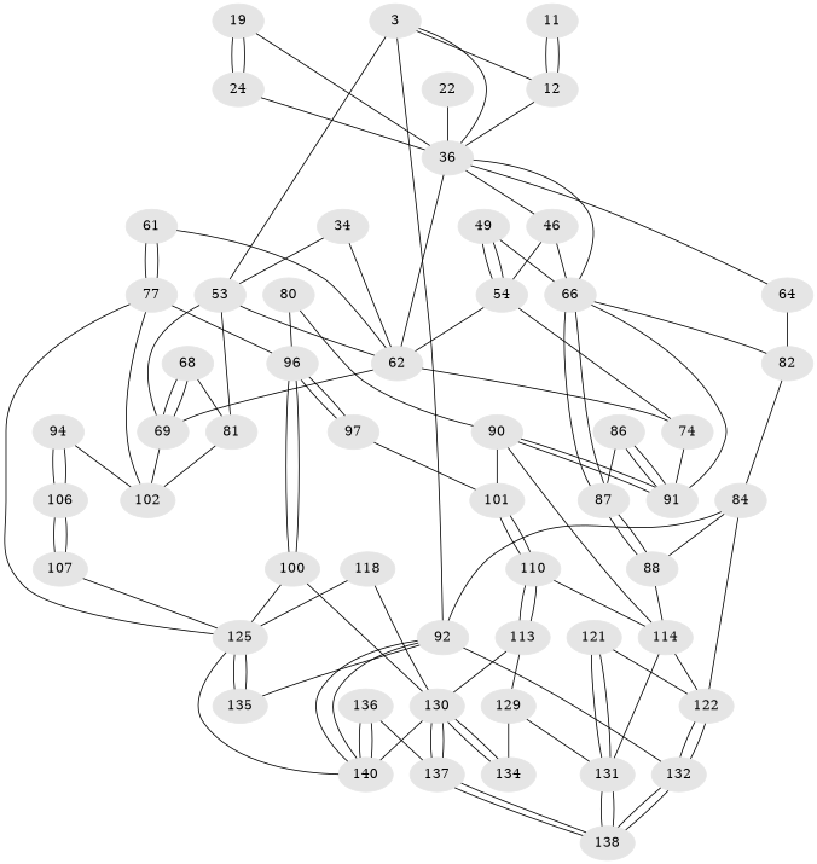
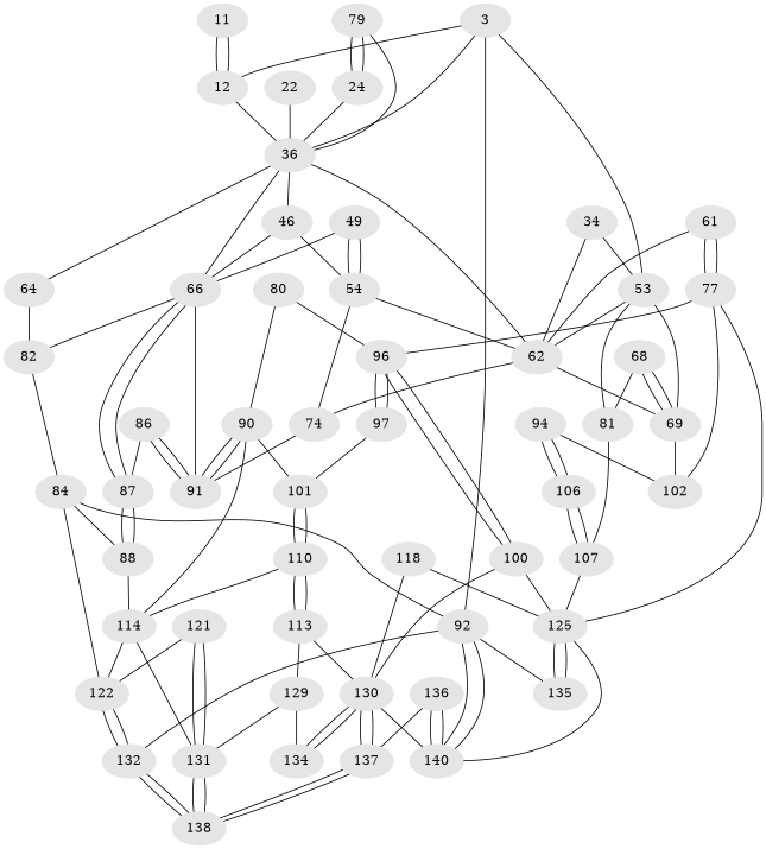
  graph {
    node [color=gray90 style=filled]
    3 [super="+2"]
    12 [super="+4"]
    36 [super="+35+27"]
    53 [super="+33+29"]
    92 [super="+85"]
    62 [super="+58+40"]
    46 [super="+43"]
    64 [super="+63"]
    66 [super="+65+50+51"]
    69 [super="+57+56+59"]
    81 [super="+52"]
    132
    135 [super="+93"]
    140 [super="+139+127"]
    11 [super="+5"]
    74 [super="+55+73"]
-   19 [super="+17"]
+   19 [super="+17" label=79]
    24 [super="+16"]
    22
    34
    54 [super="+48"]
    82 [super="+67"]
    87
    91 [super="+76"]
    49
    102 [super="+95+70"]
    61 [super="+60"]
    77 [super="+72"]
    96 [super="+78+79"]
    125 [super="+108+109+98+99"]
    84 [super="+83"]
    88
    68
    80
    90 [super="+89"]
    97
    100
    114 [super="+111"]
    101
    122 [super="+115"]
    86
    131 [super="+130+119+120"]
    110
    138
    94
    106
    107 [super="+105"]
    n48 [label=130 super="+124+117+123"]
    134
    137
    113
    129 [super="+128"]
    118 [super="+116"]
    121
    136
    3 -- 12
    3 -- 36
    3 -- 53 [weight=2]
    3 -- 92 [weight=2]
    12 -- 36
    36 -- 62 [weight=2]
    36 -- 46 [weight=2]
    36 -- 64
    36 -- 66
    53 -- 62
    53 -- 69 [weight=2]
    53 -- 81 [weight=2]
    92 -- 132
    92 -- 135
    92 -- 140
    92 -- 140
    62 -- 69
    62 -- 74 [weight=2]
    46 -- 66
    46 -- 54 [weight=2]
    64 -- 82 [weight=2]
    66 -- 82
    66 -- 87
    66 -- 87
    66 -- 91
    69 -- 102
-   81 -- 102
+   81 -- 107
    132 -- 138
    132 -- 138
    11 -- 12 [weight=2]
    11 -- 12
    74 -- 91
    19 -- 36
    19 -- 24 [weight=2]
    19 -- 24
    24 -- 36 [weight=2]
    22 -- 36 [weight=3]
    34 -- 53 [weight=2]
    34 -- 62
    54 -- 62
    54 -- 74
    82 -- 84
    87 -- 88
    87 -- 88
    49 -- 66
    49 -- 54 [weight=2]
    49 -- 54
    61 -- 62 [weight=2]
    61 -- 77 [weight=2]
    61 -- 77
    77 -- 102
    77 -- 96
    77 -- 125
    96 -- 97 [weight=2]
    96 -- 97
    96 -- 100
    96 -- 100
    125 -- 135
    125 -- 135
    125 -- 140
    84 -- 92
    84 -- 88
    84 -- 122
    88 -- 114
    68 -- 69 [weight=2]
    68 -- 69
    68 -- 81
    80 -- 96
    80 -- 90
    90 -- 91
    90 -- 91
    90 -- 114
    90 -- 101
    97 -- 101
    100 -- 125
    100 -- n48
    114 -- 122
    114 -- 131 [weight=2]
    101 -- 110
    101 -- 110
    122 -- 132
    122 -- 132
    86 -- 87
    86 -- 91 [weight=2]
    86 -- 91
    131 -- 138
    131 -- 138
    110 -- 114
    110 -- 113
    110 -- 113
    94 -- 102
    94 -- 106
    94 -- 106
    106 -- 107 [weight=2]
    106 -- 107
    107 -- 125
    n48 -- 140
    n48 -- 134
    n48 -- 134
    n48 -- 137
    n48 -- 137
    137 -- 138
    137 -- 138
    113 -- n48
    113 -- 129
    129 -- 131
    129 -- 134 [weight=2]
    118 -- 125 [weight=2]
    118 -- n48 [weight=2]
    121 -- 122
    121 -- 131 [weight=2]
    121 -- 131
    136 -- 140 [weight=2]
    136 -- 140
    136 -- 137
  }
